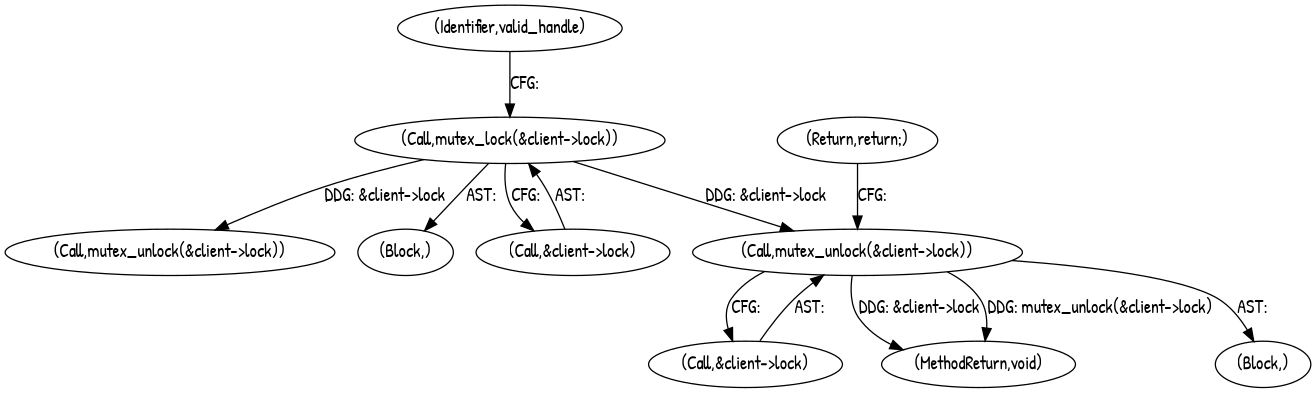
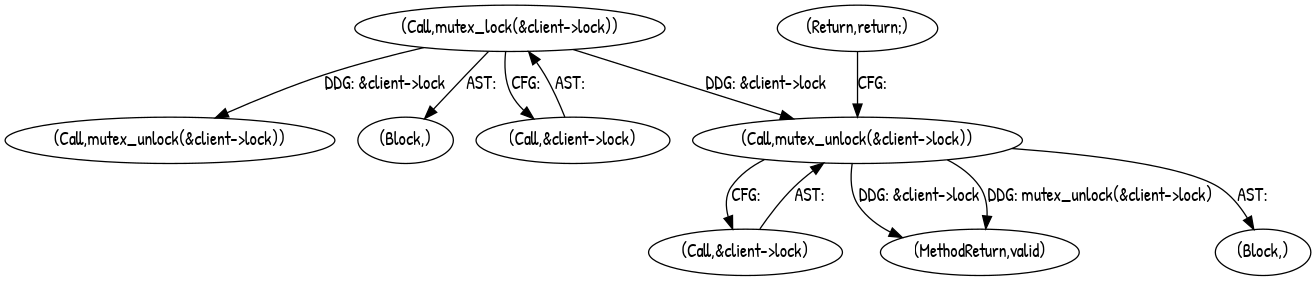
  digraph {
    fontname="Patrick Hand"
    node [fontname="Patrick Hand"]
    edge [fontname="Patrick Hand"]
    n1 [label="(Call,mutex_unlock(&client->lock))"]
    n2 [label="(Call,&client->lock)"]
-   n3 [label="(MethodReturn,void)"]
+   n3 [label="(MethodReturn,valid)"]
    n4 [label="(Block,)"]
    n5 [label="(Call,mutex_lock(&client->lock))"]
    n6 [label="(Call,mutex_unlock(&client->lock))"]
    n7 [label="(Block,)"]
    n8 [label="(Call,&client->lock)"]
    n9 [label="(Return,return;)"]
-   n10 [label="(Identifier,valid_handle)"]
    n1 -> n2 [label="CFG: "]
    n1 -> n3 [label="DDG: &client->lock"]
    n1 -> n3 [label="DDG: mutex_unlock(&client->lock)"]
    n1 -> n4 [label="AST: "]
    n2 -> n1 [label="AST: "]
    n5 -> n1 [label="DDG: &client->lock"]
    n5 -> n6 [label="DDG: &client->lock"]
    n5 -> n7 [label="AST: "]
    n5 -> n8 [label="CFG: "]
    n8 -> n5 [label="AST: "]
    n9 -> n1 [label="CFG: "]
-   n10 -> n5 [label="CFG: "]
  }
